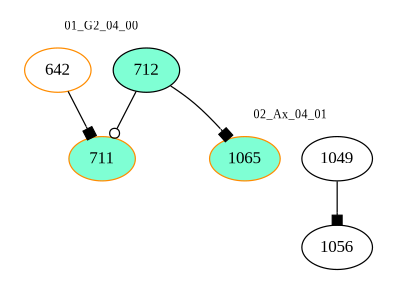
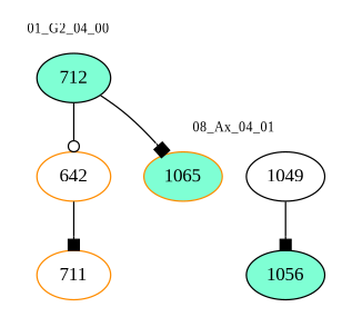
  digraph {
    fontname="Liberation Serif"
    node [color=black fillcolor=white fontname="Liberation Serif" style=filled]
    edge [arrowhead=box color=black fontname="Liberation Serif"]
    n1 [label=1049]
-   n2 [label=1056]
+   n2 [fillcolor=aquamarine label=1056]
    n3 [color=darkorange fillcolor=aquamarine label=1065]
    n4 [fillcolor=aquamarine label=712]
-   n5 [color=darkorange fillcolor=aquamarine label=711]
+   n5 [color=darkorange label=711]
    n6 [color=darkorange label=642]
    subgraph cluster_1 {
      color=white
      fontsize=10
-     label="02_Ax_04_01"
+     label="08_Ax_04_01"
      n1
      n2
      n3
    }
    subgraph cluster_2 {
      color=white
      fontsize=10
      label="01_G2_04_00"
      n4
      n5
      n6
    }
    n1 -> n2
    n4 -> n3
-   n4 -> n5 [arrowhead=odot]
+   n4 -> n6 [arrowhead=odot]
    n6 -> n5
  }
